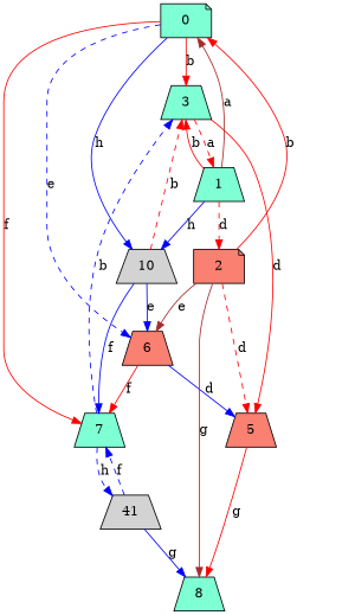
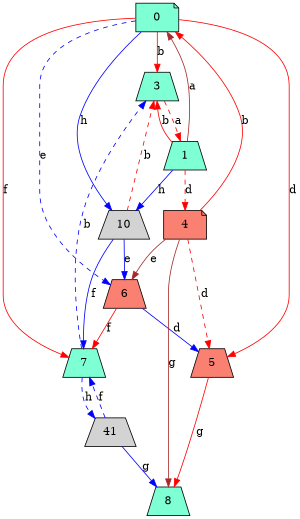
  strict digraph {
    node [fillcolor=aquamarine shape=trapezium style=filled]
    edge [color=red style=solid]
    0 [shape=note]
    3
    6 [fillcolor=salmon]
    7
    10 [fillcolor=lightgrey]
    1
    5 [fillcolor=salmon]
    n8 [fillcolor=lightgrey label=41]
-   4 [fillcolor=salmon shape=note label=2]
+   4 [fillcolor=salmon shape=note]
    8
    0 -> 3 [label=b]
    0 -> 6 [color=blue label=e style=dashed]
    0 -> 7 [label=f]
    0 -> 10 [color=blue label=h]
    3 -> 1 [label=a style=dashed]
-   3 -> 5 [label=d]
+   0 -> 5 [label=d]
    6 -> 7 [label=f]
    6 -> 5 [color=blue label=d]
    7 -> 3 [color=blue label=b style=dashed]
    7 -> n8 [color=blue label=h style=dashed]
    10 -> 3 [label=b style=dashed]
    10 -> 6 [color=blue label=e]
    10 -> 7 [color=blue label=f]
    1 -> 0 [color=brown label=a]
    1 -> 3 [label=b]
    1 -> 10 [color=blue label=h]
    1 -> 4 [label=d style=dashed]
    5 -> 8 [label=g]
    n8 -> 7 [color=blue label=f style=dashed]
    n8 -> 8 [color=blue label=g]
    4 -> 0 [label=b]
    4 -> 6 [color=brown label=e]
    4 -> 5 [label=d style=dashed]
    4 -> 8 [color=brown label=g]
  }
